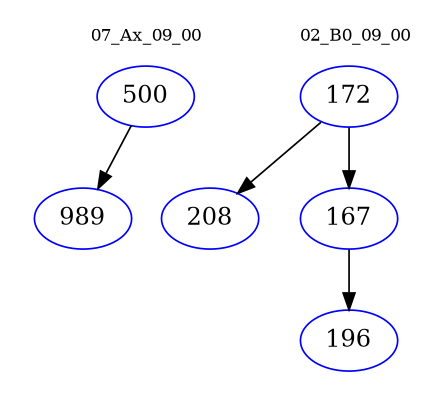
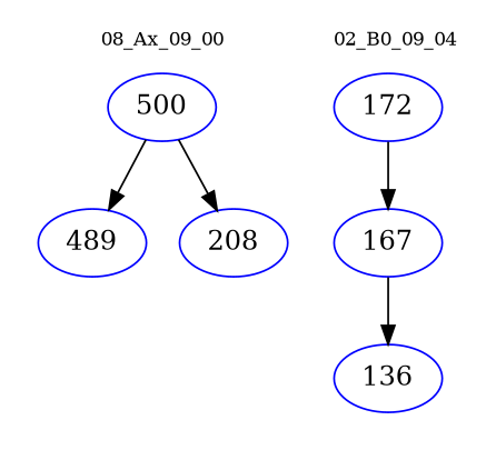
  digraph {
    node [color=blue]
    edge [color=black]
    n1 [label=500]
-   n2 [label=989]
+   n2 [label=489]
    n3 [label=208]
    n4 [label=172]
    n5 [label=167]
-   n6 [label=196]
+   n6 [label=136]
    subgraph cluster_1 {
      color=white
      fontsize=10
-     label="07_Ax_09_00"
+     label="08_Ax_09_00"
      n1
      n2
      n3
    }
    subgraph cluster_2 {
      color=white
      fontsize=10
-     label="02_B0_09_00"
+     label="02_B0_09_04"
      n4
      n5
      n6
    }
    n1 -> n2
-   n4 -> n3
+   n1 -> n3
    n4 -> n5
    n5 -> n6
  }
